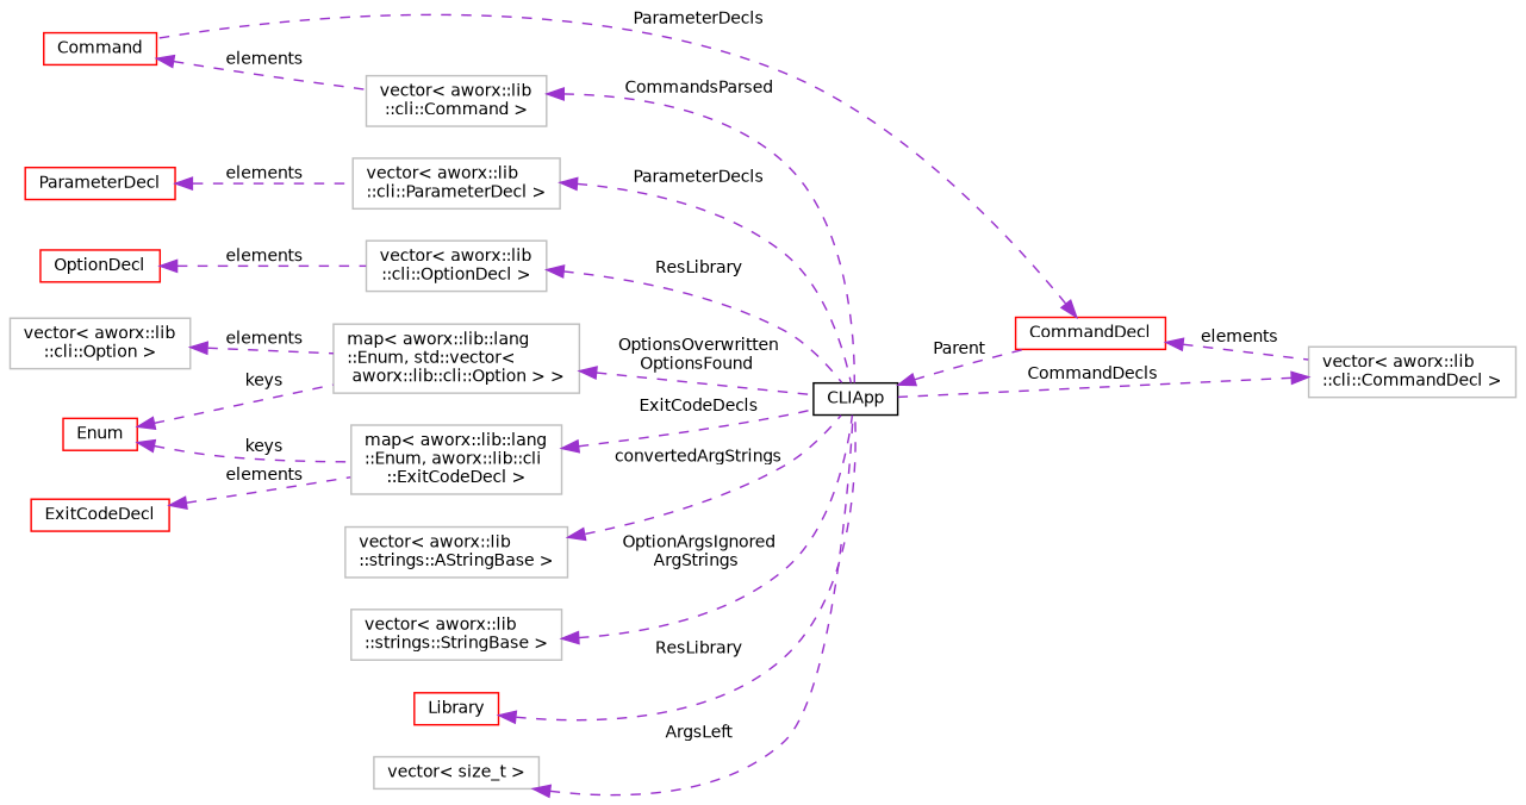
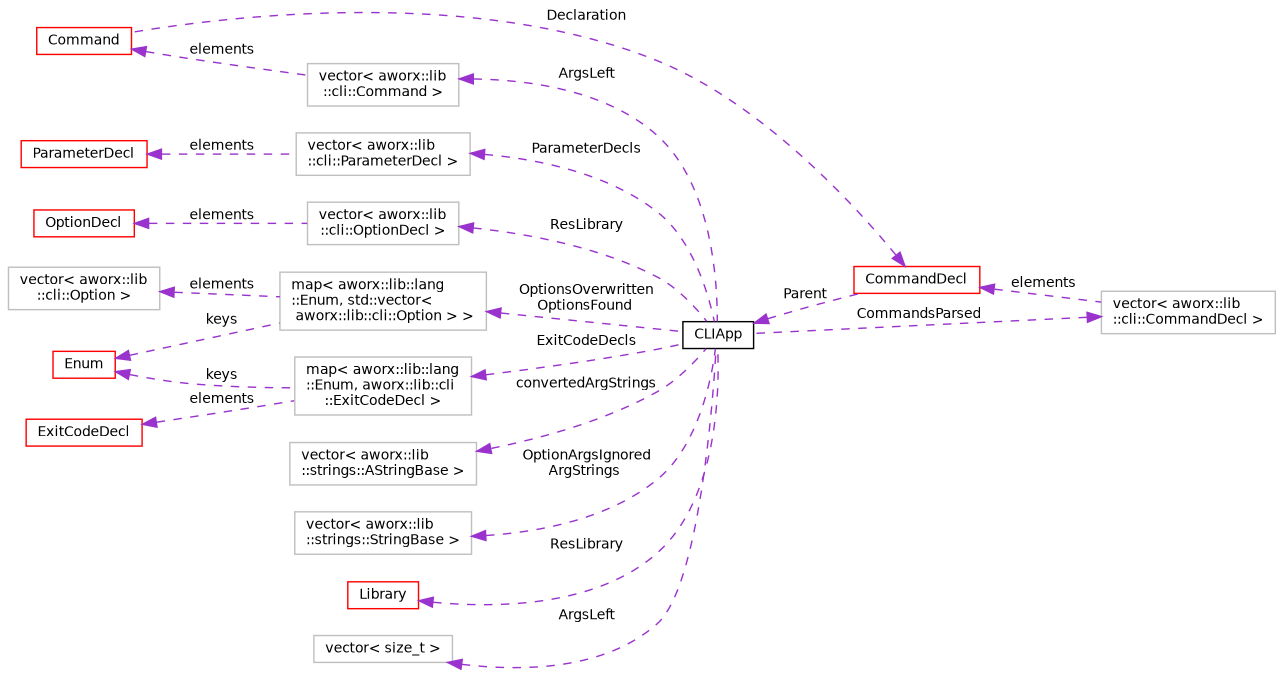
  digraph {
    rankdir=LR
    node [color=grey75 fillcolor=white fontname=Helvetica fontsize=10 shape=record style=filled]
    edge [color=darkorchid3 dir=back fontname=Helvetica fontsize=10 labelfontname=Helvetica labelfontsize=10 style=dashed]
    n1 [color=red height=0.2 label=Command width=0.4]
    n2 [height=0.2 label="vector\< aworx::lib\l::cli::Command \>" width=0.4]
    n3 [color=black height=0.2 label=CLIApp width=0.4]
    n4 [color=red height=0.2 label=CommandDecl width=0.4]
    n5 [height=0.2 label="vector\< aworx::lib\l::cli::CommandDecl \>" width=0.4]
    n6 [height=0.2 label="vector\< aworx::lib\l::cli::OptionDecl \>" width=0.4]
    n7 [color=red height=0.2 label=OptionDecl width=0.4]
    n8 [height=0.2 label="map\< aworx::lib::lang\l::Enum, std::vector\<\l aworx::lib::cli::Option \> \>" width=0.4]
    n9 [height=0.2 label="vector\< aworx::lib\l::cli::Option \>" width=0.4]
    n10 [color=red height=0.2 label=Enum width=0.4]
    n11 [height=0.2 label="map\< aworx::lib::lang\l::Enum, aworx::lib::cli\l::ExitCodeDecl \>" width=0.4]
    n12 [height=0.2 label="vector\< aworx::lib\l::strings::AStringBase \>" width=0.4]
    n13 [height=0.2 label="vector\< aworx::lib\l::strings::StringBase \>" width=0.4]
    n14 [color=red height=0.2 label=Library width=0.4]
    n15 [height=0.2 label="vector\< size_t \>" width=0.4]
    n16 [color=red height=0.2 label=ExitCodeDecl width=0.4]
    n17 [height=0.2 label="vector\< aworx::lib\l::cli::ParameterDecl \>" width=0.4]
    n18 [color=red height=0.2 label=ParameterDecl width=0.4]
    n1 -> n2 [label=" elements"]
-   n2 -> n3 [label=" CommandsParsed"]
+   n2 -> n3 [label=" ArgsLeft"]
    n3 -> n4 [label=" Parent"]
-   n4 -> n1 [label=" ParameterDecls"]
+   n4 -> n1 [label=" Declaration"]
    n4 -> n5 [label=" elements"]
-   n5 -> n3 [label=" CommandDecls"]
+   n5 -> n3 [label=" CommandsParsed"]
    n6 -> n3 [label=" ResLibrary"]
    n7 -> n6 [label=" elements"]
    n8 -> n3 [label=" OptionsOverwritten\nOptionsFound"]
    n9 -> n8 [label=" elements"]
    n10 -> n8 [label=" keys"]
    n10 -> n11 [label=" keys"]
    n11 -> n3 [label=" ExitCodeDecls"]
    n12 -> n3 [label=" convertedArgStrings"]
    n13 -> n3 [label=" OptionArgsIgnored\nArgStrings"]
    n14 -> n3 [label=" ResLibrary"]
    n15 -> n3 [label=" ArgsLeft"]
    n16 -> n11 [label=" elements"]
    n17 -> n3 [label=" ParameterDecls"]
    n18 -> n17 [label=" elements"]
  }
